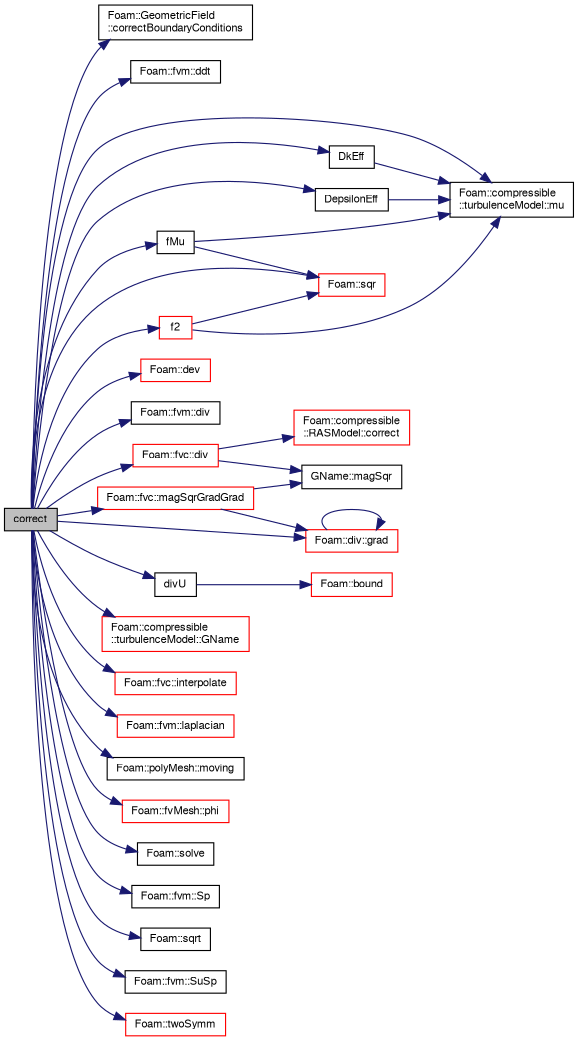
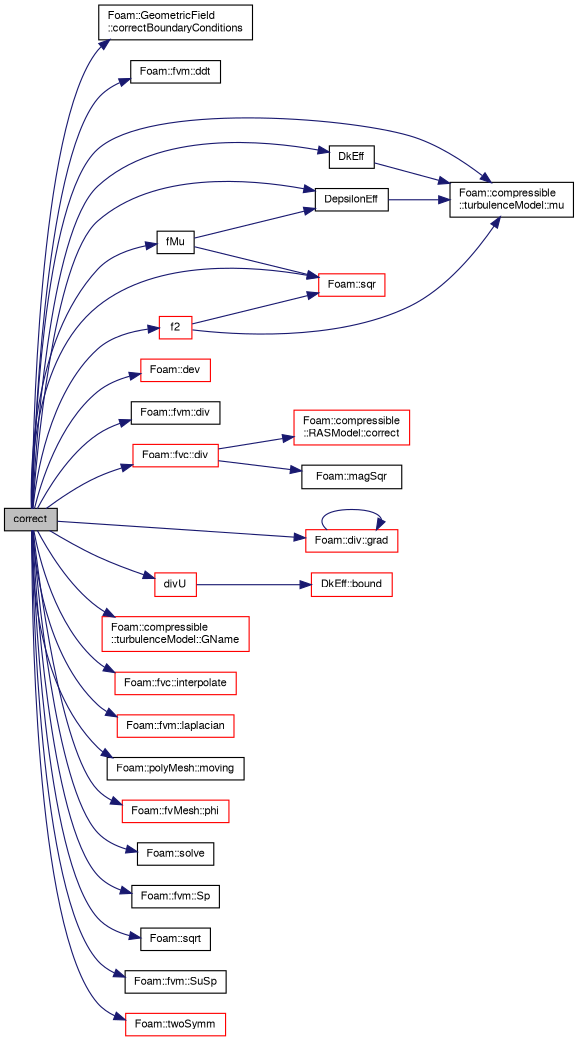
  digraph {
    rankdir=LR
    node [color=black fontname=FreeSans fontsize=10 shape=record]
    edge [color=midnightblue fontname=FreeSans fontsize=10 labelfontname=FreeSans labelfontsize=10 style=solid]
    n1 [fillcolor=grey75 fontcolor=black height=0.2 label=correct style=filled width=0.4]
    n2 [height=0.2 label="Foam::GeometricField\l::correctBoundaryConditions" width=0.4]
    n3 [height=0.2 label="Foam::fvm::ddt" width=0.4]
    n4 [height=0.2 label=DepsilonEff width=0.4]
    n5 [height=0.2 label="Foam::compressible\l::turbulenceModel::mu" width=0.4]
    n6 [color=red height=0.2 label="Foam::dev" width=0.4]
    n7 [height=0.2 label="Foam::fvm::div" width=0.4]
    n8 [color=red height=0.2 label="Foam::fvc::div" width=0.4]
-   n9 [height=0.2 label=divU width=0.4]
+   n9 [color=red height=0.2 label=divU width=0.4]
    n10 [height=0.2 label=DkEff width=0.4]
    n11 [color=red height=0.2 label=f2 width=0.4]
    n12 [color=red height=0.2 label="Foam::sqr" width=0.4]
    n13 [height=0.2 label=fMu width=0.4]
    n14 [color=red height=0.2 label="Foam::compressible\l::turbulenceModel::GName" width=0.4]
    n15 [color=red height=0.2 label="Foam::div::grad" width=0.4]
    n16 [color=red height=0.2 label="Foam::fvc::interpolate" width=0.4]
    n17 [color=red height=0.2 label="Foam::fvm::laplacian" width=0.4]
-   n18 [color=red height=0.2 label="Foam::fvc::magSqrGradGrad" width=0.4]
    n19 [height=0.2 label="Foam::polyMesh::moving" width=0.4]
    n20 [color=red height=0.2 label="Foam::fvMesh::phi" width=0.4]
    n21 [height=0.2 label="Foam::solve" width=0.4]
    n22 [height=0.2 label="Foam::fvm::Sp" width=0.4]
    n23 [height=0.2 label="Foam::sqrt" width=0.4]
    n24 [height=0.2 label="Foam::fvm::SuSp" width=0.4]
    n25 [color=red height=0.2 label="Foam::twoSymm" width=0.4]
-   n26 [color=red height=0.2 label="Foam::bound" width=0.4]
+   n26 [color=red height=0.2 label="DkEff::bound" width=0.4]
    n27 [color=red height=0.2 label="Foam::compressible\l::RASModel::correct" width=0.4]
-   n28 [height=0.2 label="GName::magSqr" width=0.4]
+   n28 [height=0.2 label="Foam::magSqr" width=0.4]
    n1 -> n2
    n1 -> n3
    n1 -> n4
    n1 -> n5
    n1 -> n6
    n1 -> n7
    n1 -> n8
    n1 -> n9
    n1 -> n10
    n1 -> n11
    n1 -> n12
    n1 -> n13
    n1 -> n14
    n1 -> n15
    n1 -> n16
    n1 -> n17
-   n1 -> n18
    n1 -> n19
    n1 -> n20
    n1 -> n21
    n1 -> n22
    n1 -> n23
    n1 -> n24
    n1 -> n25
    n4 -> n5
    n8 -> n27
    n8 -> n28
    n9 -> n26
    n10 -> n5
    n11 -> n5
    n11 -> n12
-   n13 -> n5
+   n13 -> n4
    n13 -> n12
    n15 -> n15
-   n18 -> n15
-   n18 -> n28
  }
